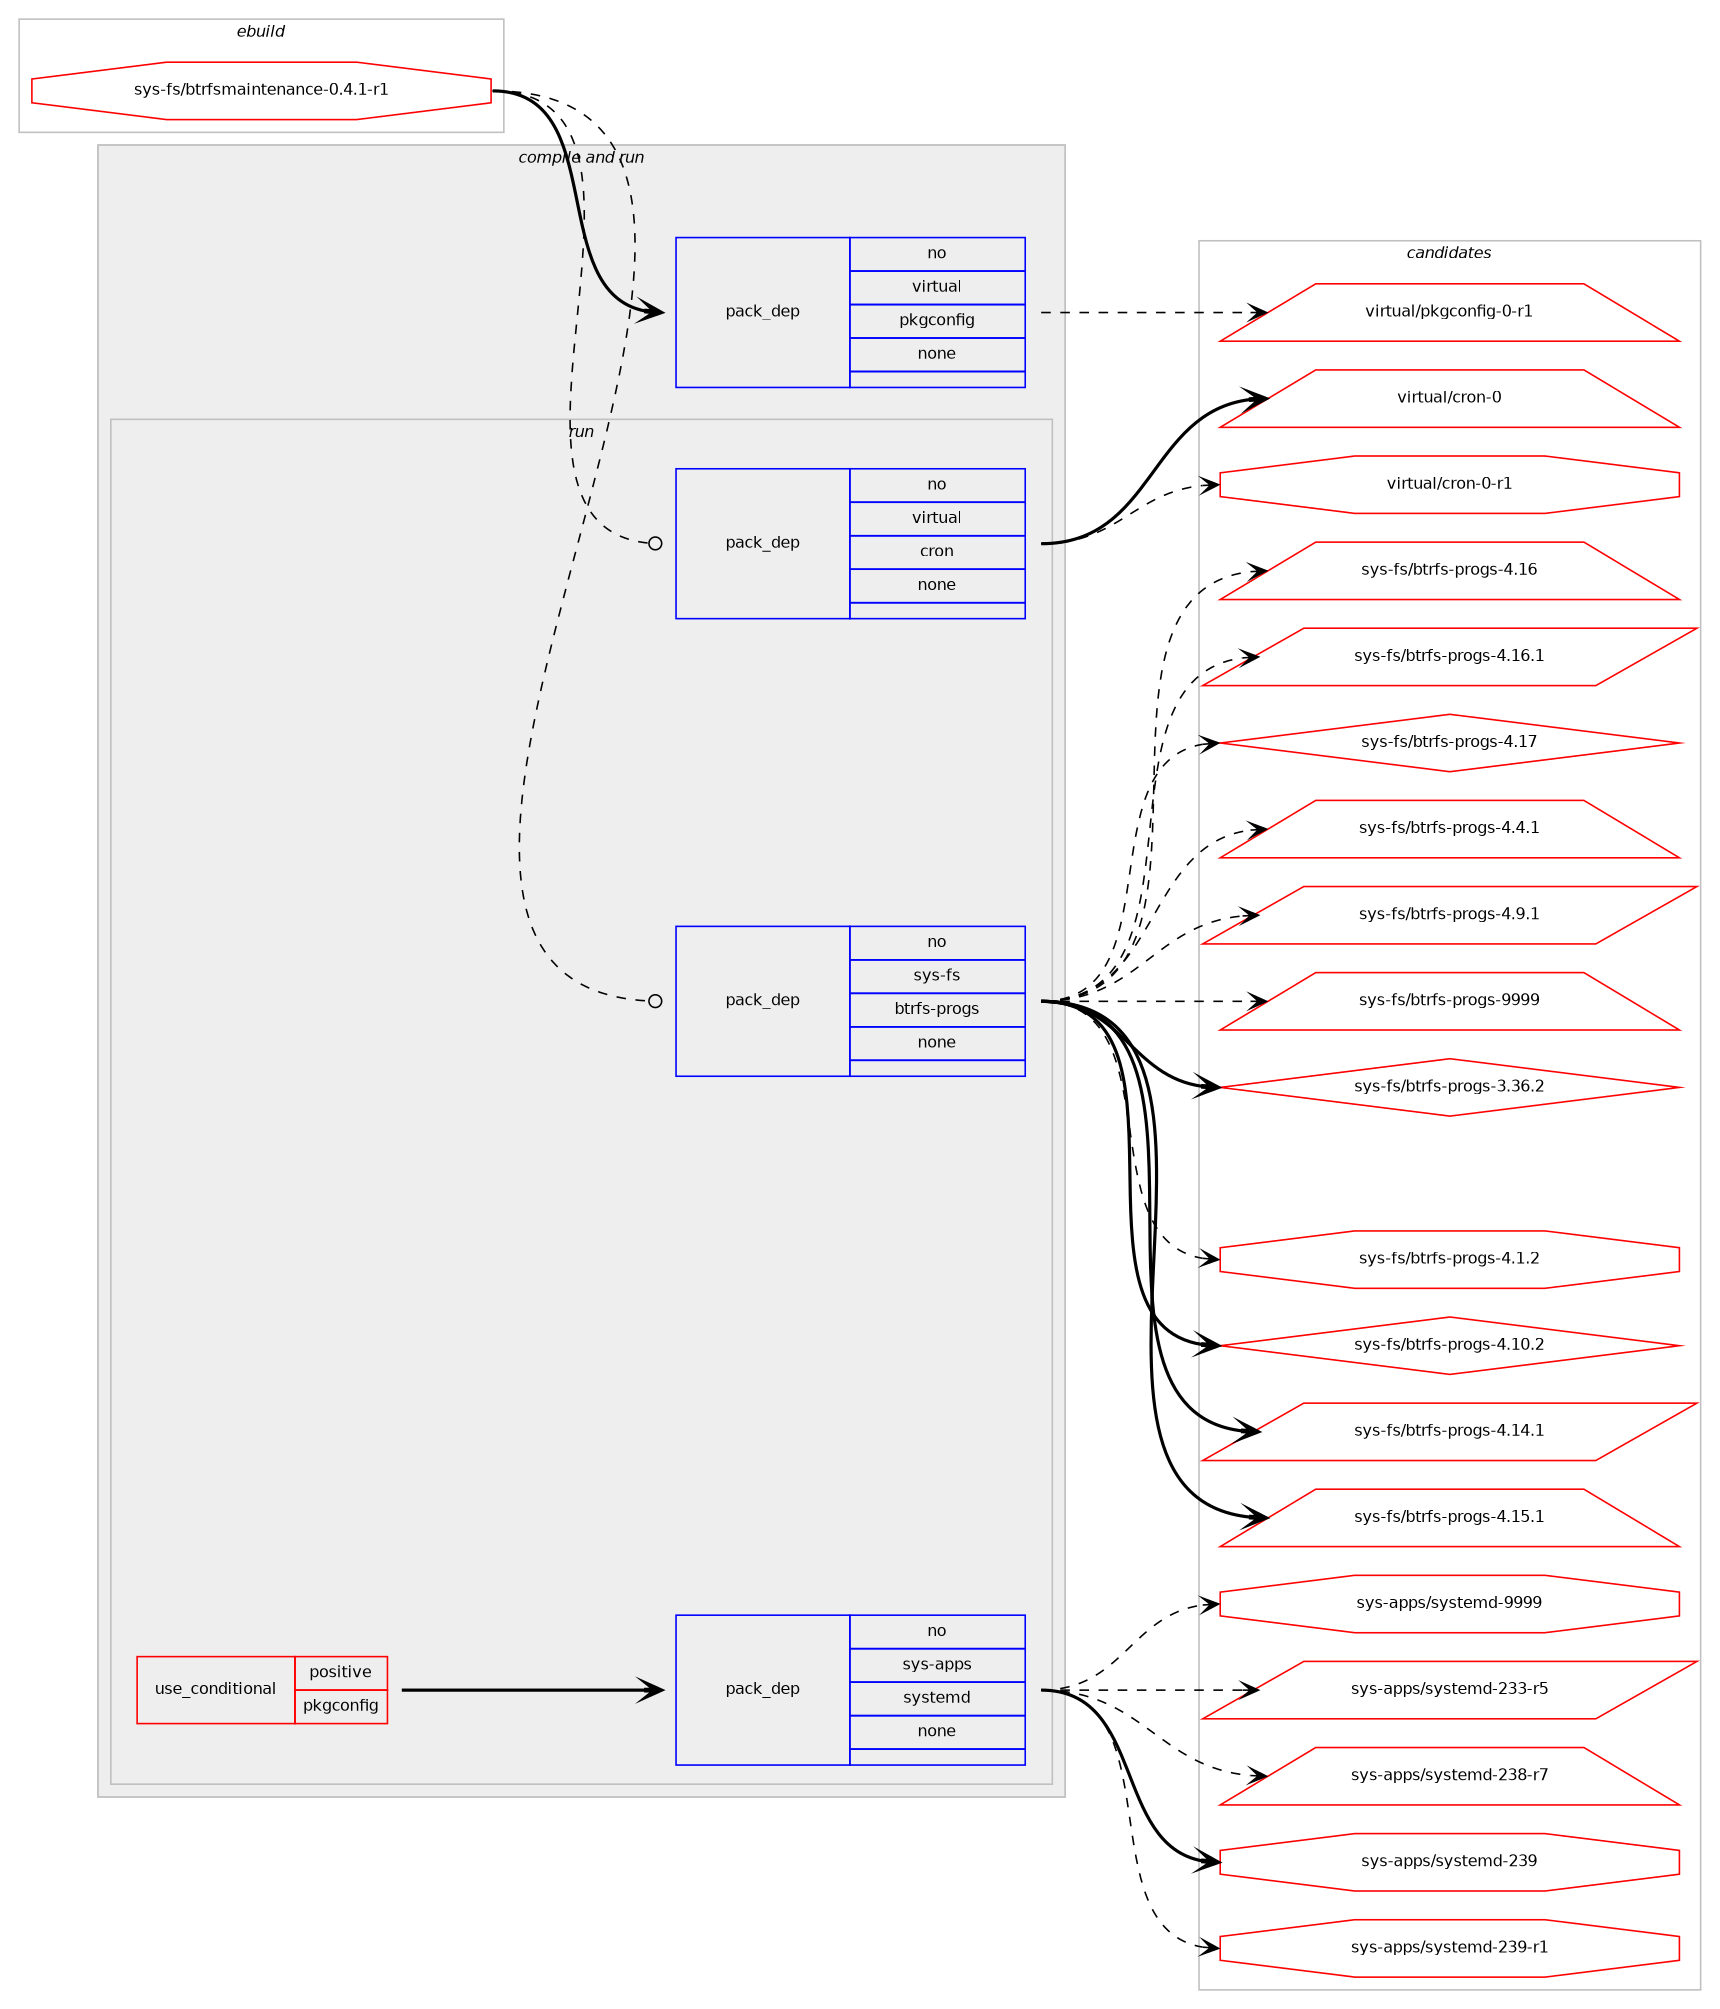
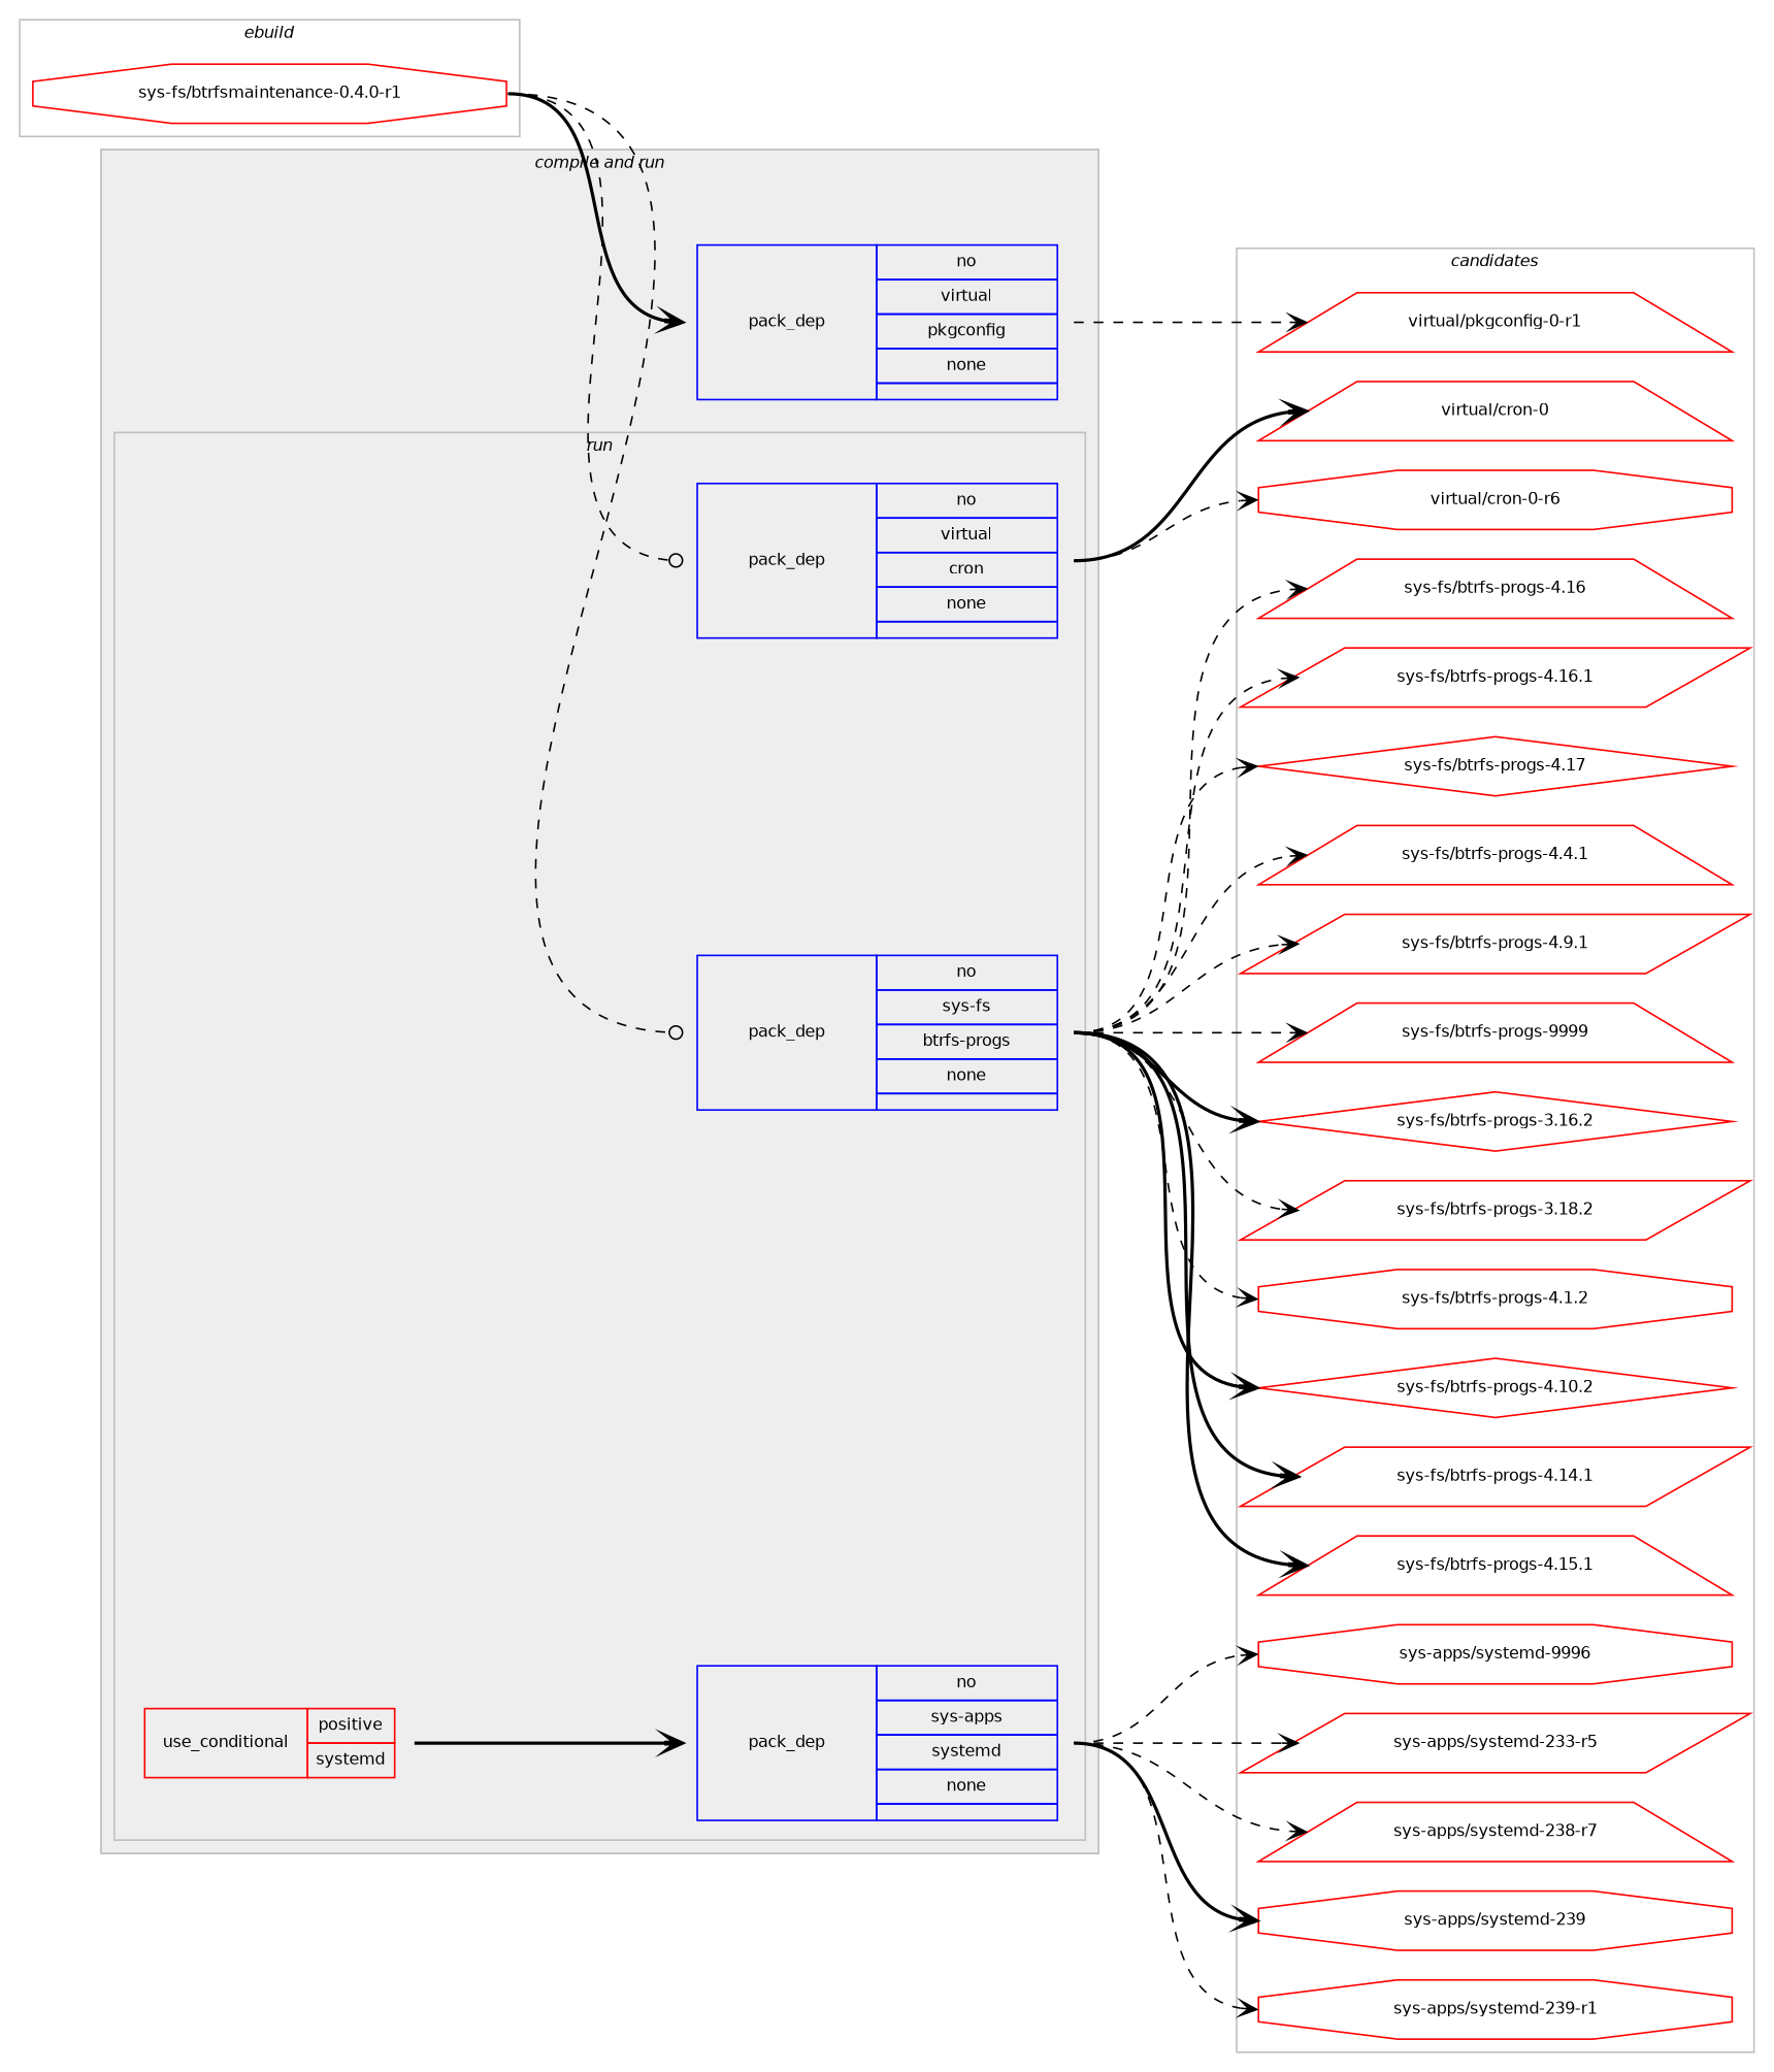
  digraph {
    compound=true
    concentrate=true
    fontname=Helvetica
    fontsize=10
    newrank=true
    rankdir=LR
    ranksep=1.5
    node [color=red fontname=Helvetica fontsize=10 shape=trapezium]
    edge [arrowhead=vee headport=w style=dashed tailport=e weight=100]
-   n1 [label="sys-fs/btrfsmaintenance-0.4.1-r1" shape=octagon width=4]
+   n1 [label="sys-fs/btrfsmaintenance-0.4.0-r1" shape=octagon width=4]
    n2 [color=blue label=<<TABLE BORDER="0" CELLBORDER="1" CELLSPACING="0" CELLPADDING="4" WIDTH="220"><TR><TD ROWSPAN="6" CELLPADDING="30">pack_dep</TD></TR><TR><TD WIDTH="110">no</TD></TR><TR><TD>virtual</TD></TR><TR><TD>pkgconfig</TD></TR><TR><TD>none</TD></TR><TR><TD></TD></TR></TABLE>> shape=none]
    n3 [color=blue label=<<TABLE BORDER="0" CELLBORDER="1" CELLSPACING="0" CELLPADDING="4" WIDTH="220"><TR><TD ROWSPAN="6" CELLPADDING="30">pack_dep</TD></TR><TR><TD WIDTH="110">no</TD></TR><TR><TD>sys-apps</TD></TR><TR><TD>systemd</TD></TR><TR><TD>none</TD></TR><TR><TD></TD></TR></TABLE>> shape=none]
-   n4 [label=<<TABLE BORDER="0" CELLBORDER="1" CELLSPACING="0" CELLPADDING="4"><TR><TD ROWSPAN="3" CELLPADDING="10">use_conditional</TD></TR><TR><TD>positive</TD></TR><TR><TD>pkgconfig</TD></TR></TABLE>> shape=none]
+   n4 [label=<<TABLE BORDER="0" CELLBORDER="1" CELLSPACING="0" CELLPADDING="4"><TR><TD ROWSPAN="3" CELLPADDING="10">use_conditional</TD></TR><TR><TD>positive</TD></TR><TR><TD>systemd</TD></TR></TABLE>> shape=none]
    n5 [color=blue label=<<TABLE BORDER="0" CELLBORDER="1" CELLSPACING="0" CELLPADDING="4" WIDTH="220"><TR><TD ROWSPAN="6" CELLPADDING="30">pack_dep</TD></TR><TR><TD WIDTH="110">no</TD></TR><TR><TD>sys-fs</TD></TR><TR><TD>btrfs-progs</TD></TR><TR><TD>none</TD></TR><TR><TD></TD></TR></TABLE>> shape=none]
    n6 [color=blue label=<<TABLE BORDER="0" CELLBORDER="1" CELLSPACING="0" CELLPADDING="4" WIDTH="220"><TR><TD ROWSPAN="6" CELLPADDING="30">pack_dep</TD></TR><TR><TD WIDTH="110">no</TD></TR><TR><TD>virtual</TD></TR><TR><TD>cron</TD></TR><TR><TD>none</TD></TR><TR><TD></TD></TR></TABLE>> shape=none]
    n7 [label="virtual/pkgconfig-0-r1" width=4]
    n8 [label="sys-apps/systemd-233-r5" shape=parallelogram width=4]
    n9 [label="sys-apps/systemd-238-r7" width=4]
    n10 [label="sys-apps/systemd-239" shape=octagon width=4]
    n11 [label="sys-apps/systemd-239-r1" shape=octagon width=4]
-   n12 [label="sys-apps/systemd-9999" shape=octagon width=4]
-   n13 [label="sys-fs/btrfs-progs-3.36.2" shape=diamond width=4]
+   n12 [label="sys-apps/systemd-9996" shape=octagon width=4]
+   n13 [label="sys-fs/btrfs-progs-3.16.2" shape=diamond width=4]
+   n14 [label="sys-fs/btrfs-progs-3.18.2" shape=parallelogram width=4]
    n15 [label="sys-fs/btrfs-progs-4.1.2" shape=octagon width=4]
    n16 [label="sys-fs/btrfs-progs-4.10.2" shape=diamond width=4]
    n17 [label="sys-fs/btrfs-progs-4.14.1" shape=parallelogram width=4]
    n18 [label="sys-fs/btrfs-progs-4.15.1" width=4]
    n19 [label="sys-fs/btrfs-progs-4.16" width=4]
    n20 [label="sys-fs/btrfs-progs-4.16.1" shape=parallelogram width=4]
    n21 [label="sys-fs/btrfs-progs-4.17" shape=diamond width=4]
    n22 [label="sys-fs/btrfs-progs-4.4.1" width=4]
    n23 [label="sys-fs/btrfs-progs-4.9.1" shape=parallelogram width=4]
    n24 [label="sys-fs/btrfs-progs-9999" width=4]
    n25 [label="virtual/cron-0" width=4]
-   n26 [label="virtual/cron-0-r1" shape=octagon width=4]
+   n26 [label="virtual/cron-0-r6" shape=octagon width=4]
    subgraph cluster_1 {
      color=gray
      label=<<i>ebuild</i>>
      rank=same
      n1
    }
    subgraph cluster_2 {
      color=gray
      label=<<i>dependencies</i>>
      subgraph cluster_3 {
        color=gray
        fillcolor="#eeeeee"
        label=<<i>compile</i>>
        style=filled
        subgraph sub_4 {
          color=gray
          fillcolor="#eeeeee"
          label=<<i>compile</i>>
          style=filled
          n2
        }
      }
      subgraph cluster_5 {
        color=gray
        fillcolor="#eeeeee"
        label=<<i>compile and run</i>>
        style=filled
      }
      subgraph cluster_6 {
        color=gray
        fillcolor="#eeeeee"
        label=<<i>run</i>>
        style=filled
        subgraph sub_7 {
          color=gray
          fillcolor="#eeeeee"
          label=<<i>run</i>>
          style=filled
          n4
          subgraph sub_8 {
            color=gray
            fillcolor="#eeeeee"
            label=<<i>run</i>>
            style=filled
            n3
          }
        }
        subgraph sub_9 {
          color=gray
          fillcolor="#eeeeee"
          label=<<i>run</i>>
          style=filled
          n5
        }
        subgraph sub_10 {
          color=gray
          fillcolor="#eeeeee"
          label=<<i>run</i>>
          style=filled
          n6
        }
      }
    }
    subgraph cluster_11 {
      color=gray
      label=<<i>candidates</i>>
      rank=same
      subgraph sub_12 {
        color=black
        label=<<i>candidates</i>>
        nodesep=1
        rank=same
        n7
      }
      subgraph sub_13 {
        color=black
        label=<<i>candidates</i>>
        nodesep=1
        rank=same
        n8
        n9
        n10
        n11
        n12
      }
      subgraph sub_14 {
        color=black
        label=<<i>candidates</i>>
        nodesep=1
        rank=same
        n13
+       n14
        n15
        n16
        n17
        n18
        n19
        n20
        n21
        n22
        n23
        n24
      }
      subgraph sub_15 {
        color=black
        label=<<i>candidates</i>>
        nodesep=1
        rank=same
        n25
        n26
      }
    }
    n1 -> n2 [style=bold weight=20]
    n1 -> n5 [arrowhead=odot weight=20]
    n1 -> n6 [arrowhead=odot weight=20]
    n2 -> n7
    n3 -> n8
    n3 -> n9
    n3 -> n10 [style=bold]
    n3 -> n11
    n3 -> n12
    n4 -> n3 [style=bold weight=20]
    n5 -> n13 [style=bold]
+   n5 -> n14
    n5 -> n15
    n5 -> n16 [style=bold]
    n5 -> n17 [style=bold]
    n5 -> n18 [style=bold]
    n5 -> n19
    n5 -> n20
    n5 -> n21
    n5 -> n22
    n5 -> n23
    n5 -> n24
    n6 -> n25 [style=bold]
    n6 -> n26
  }
